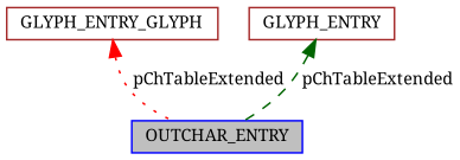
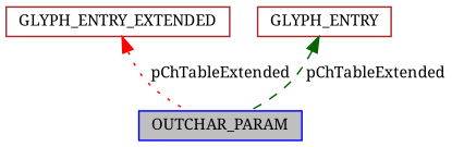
  digraph {
    fontname="Noto Serif"
    node [color=brown fillcolor=white fontname="Noto Serif" fontsize=10 shape=record style=filled]
    edge [dir=back fontname="Noto Serif" fontsize=10 labelfontname=Helvetica labelfontsize=10]
-   n1 [color=blue fillcolor=grey75 fontcolor=black height=0.2 label=OUTCHAR_ENTRY width=0.4]
-   n2 [height=0.2 label=GLYPH_ENTRY_GLYPH width=0.4]
+   n1 [color=blue fillcolor=grey75 fontcolor=black height=0.2 label=OUTCHAR_PARAM width=0.4]
+   n2 [height=0.2 label=GLYPH_ENTRY_EXTENDED width=0.4]
    n3 [height=0.2 label=GLYPH_ENTRY width=0.4]
    n2 -> n1 [color=red label=" pChTableExtended" style=dotted]
    n3 -> n1 [color=darkgreen label=" pChTableExtended" style=dashed]
  }
